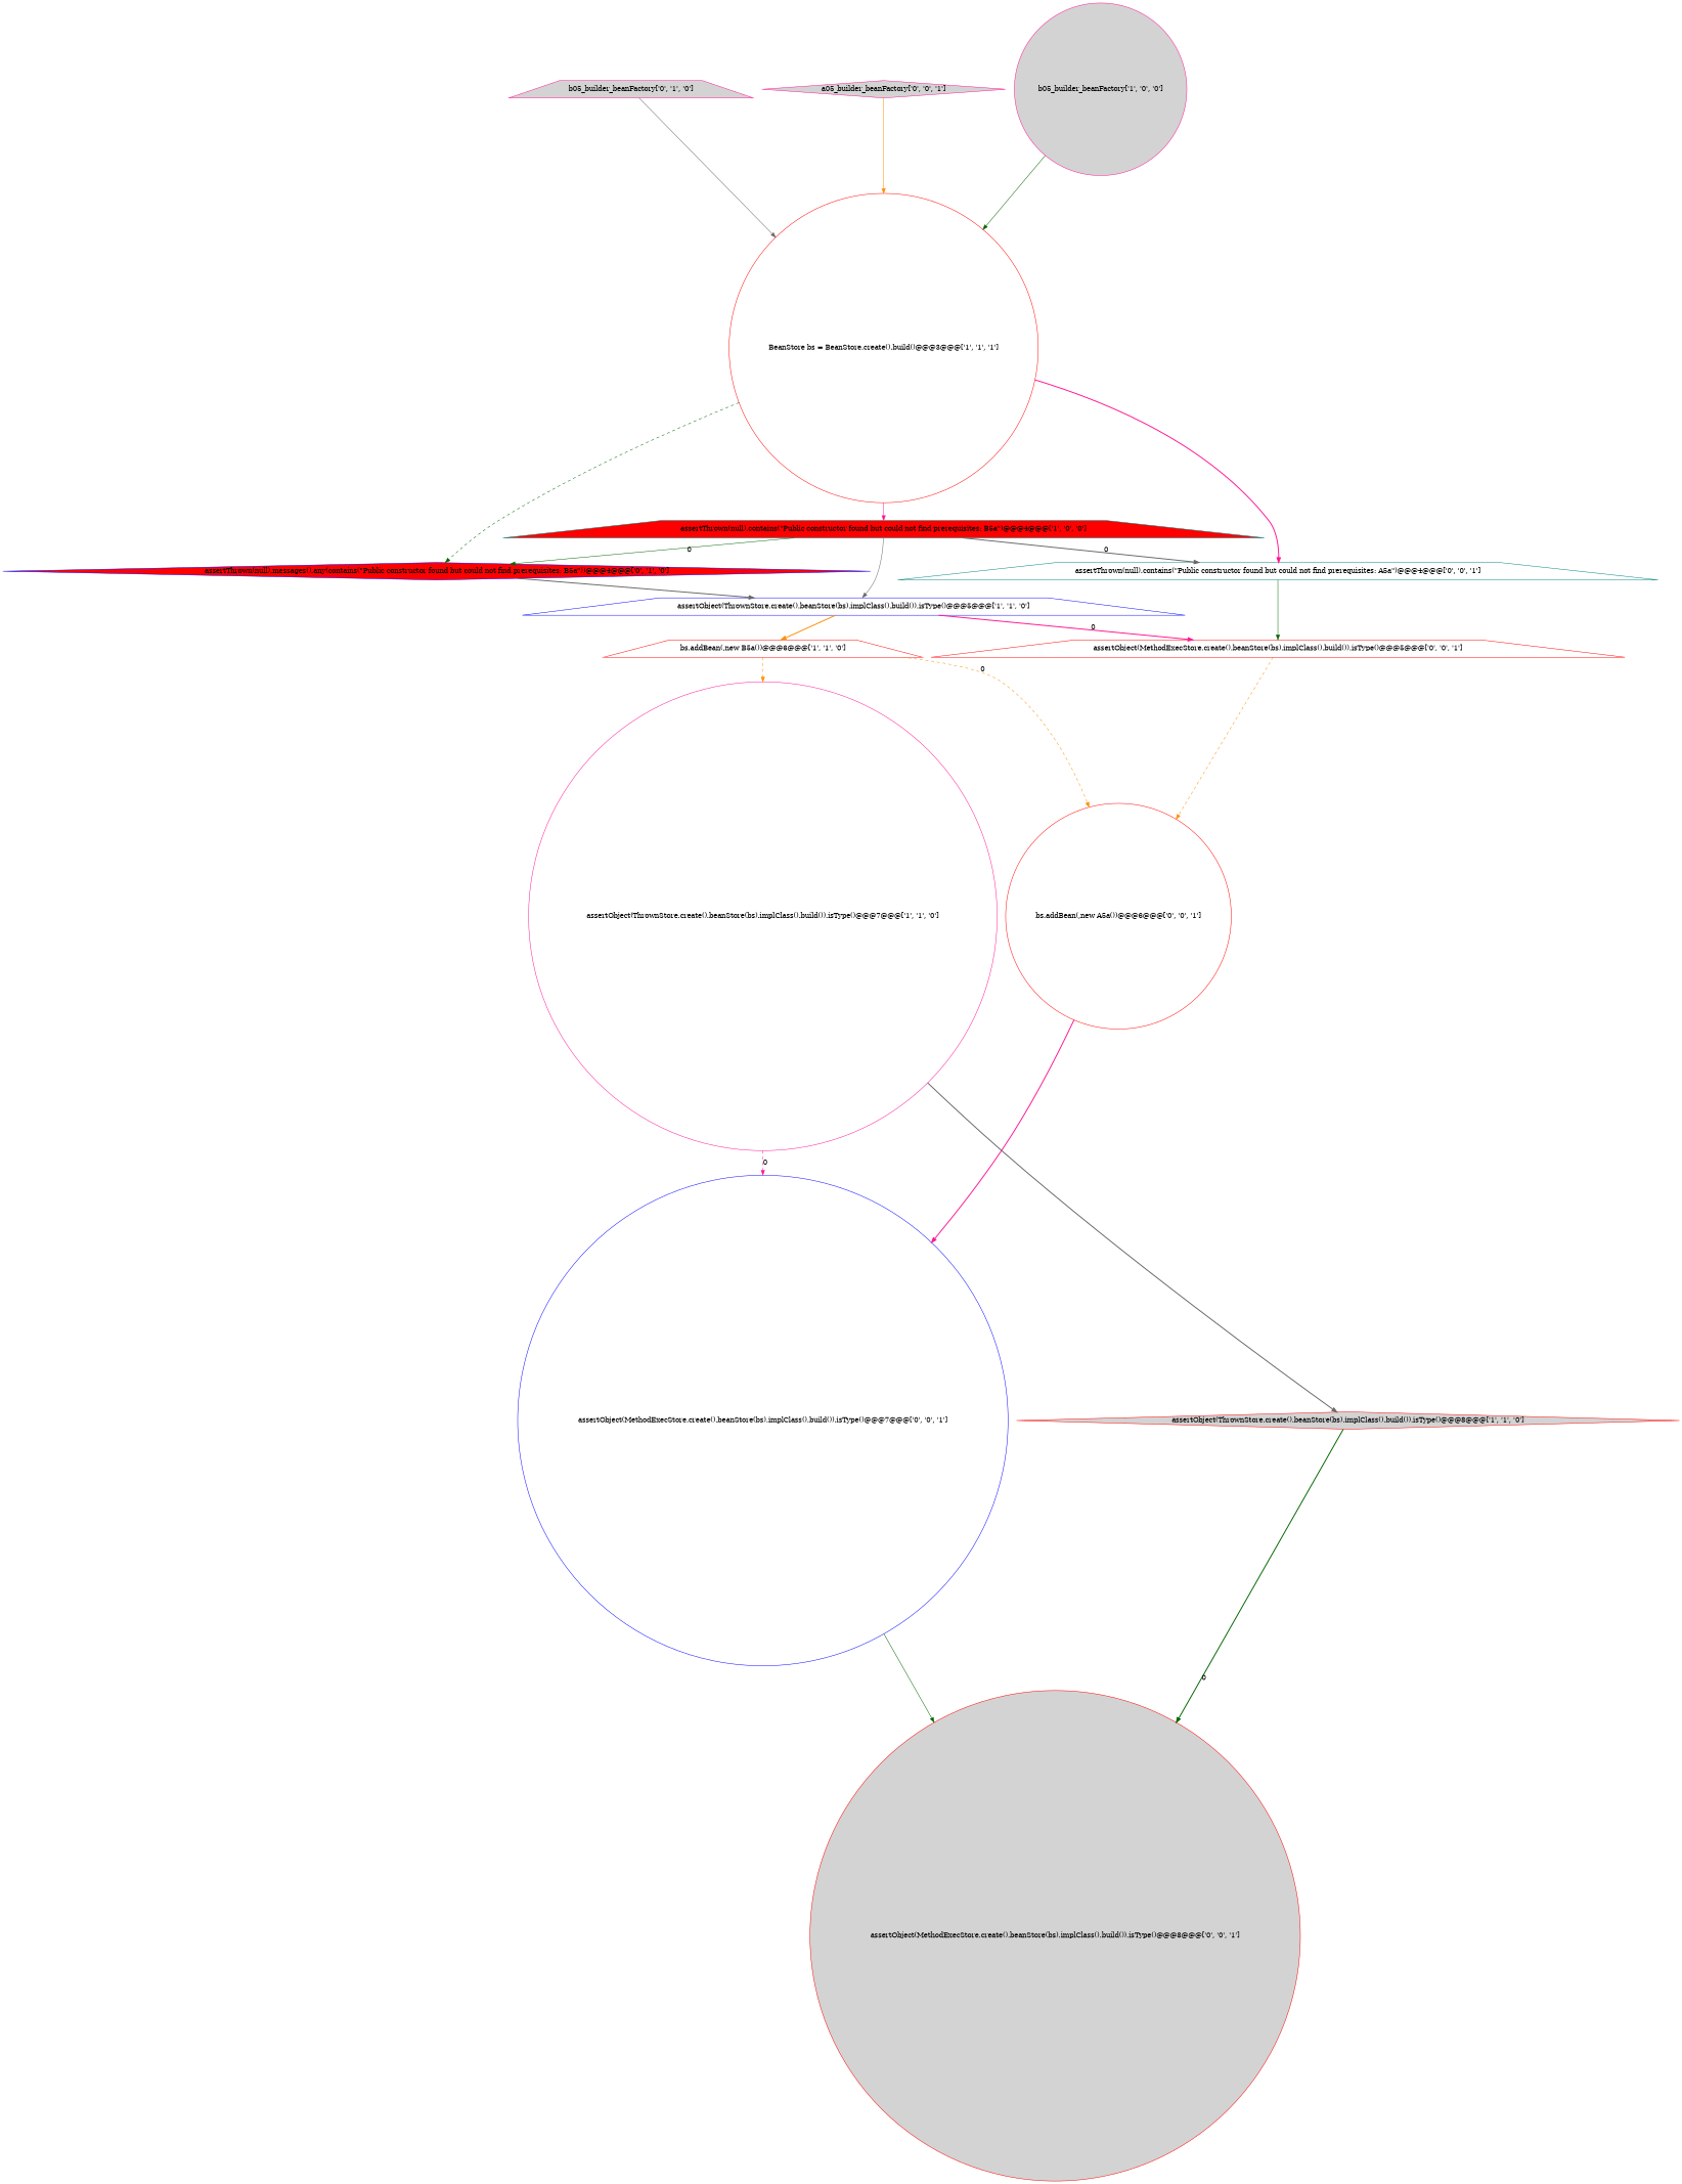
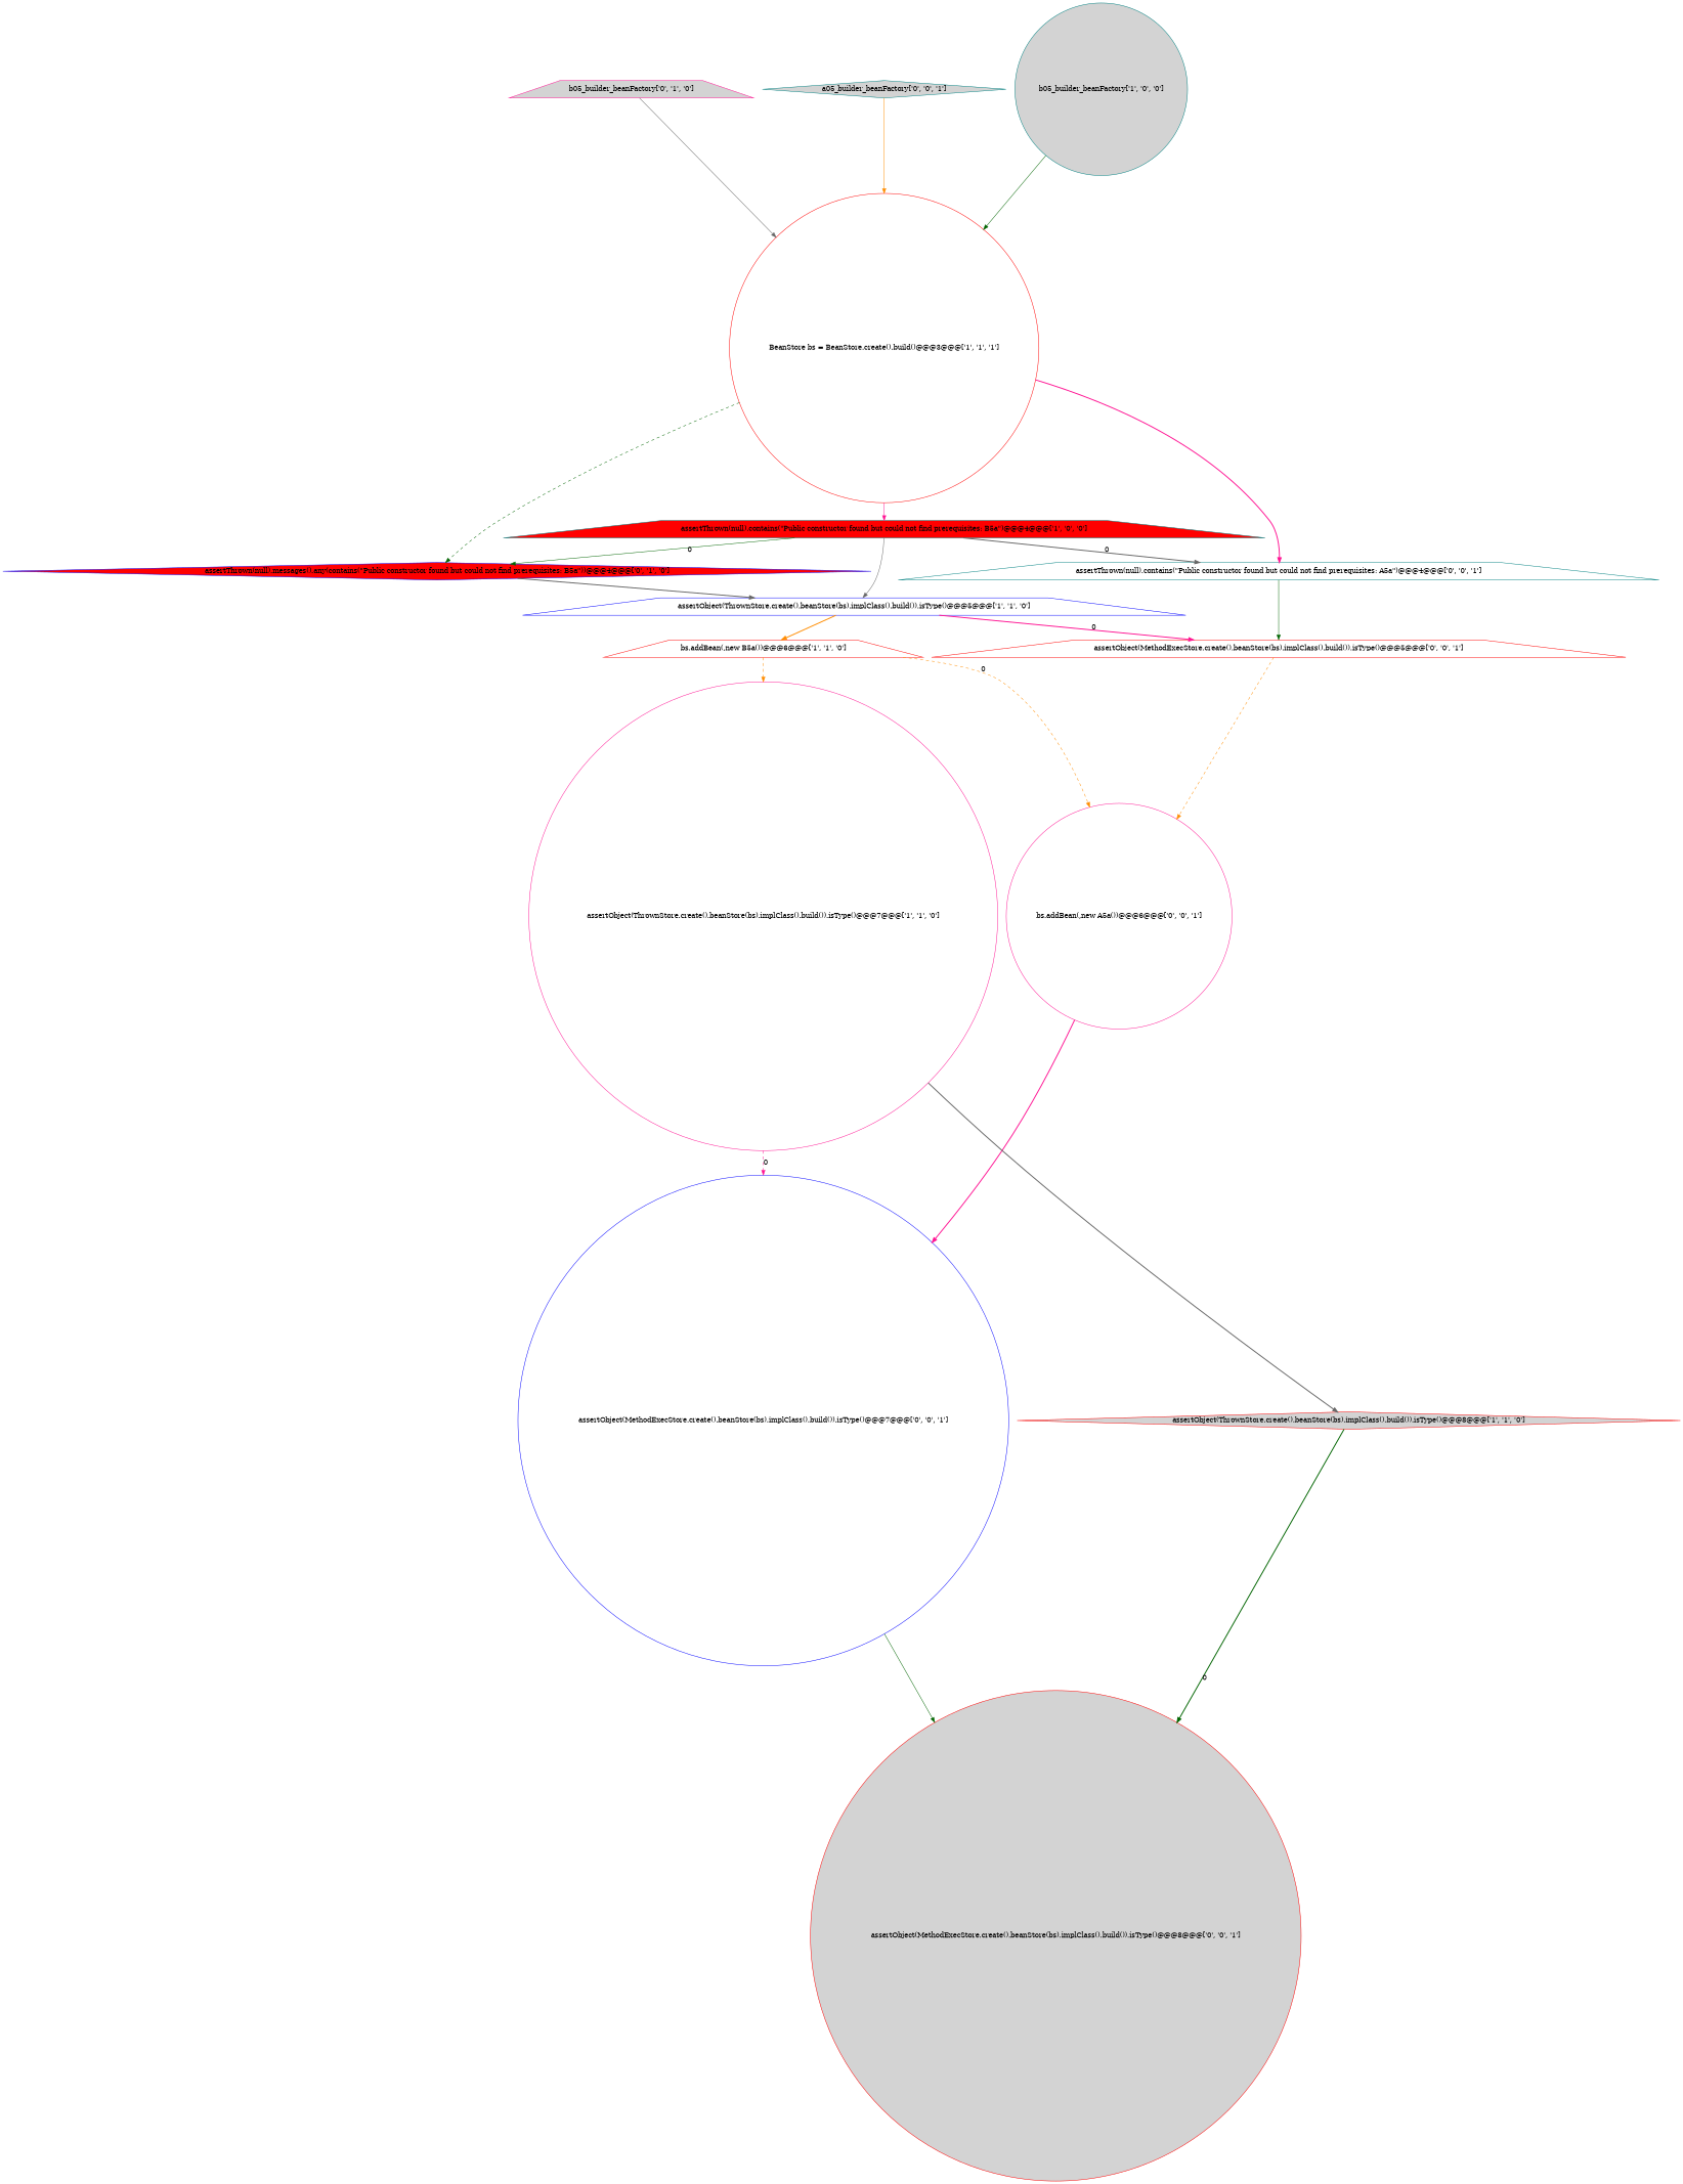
  digraph {
    node [color=red fillcolor=white shape=trapezium style=filled]
    edge [color=darkgreen style=bold]
    n1 [color=blue fillcolor=red label="assertThrown(null).messages().any(contains(\"Public constructor found but could not find prerequisites: B5a\"))@@@4@@@['0', '1', '0']" shape=diamond]
    n2 [color=blue label="assertObject(ThrownStore.create().beanStore(bs).implClass().build()).isType()@@@5@@@['1', '1', '0']"]
    n3 [label="assertObject(MethodExecStore.create().beanStore(bs).implClass().build()).isType()@@@5@@@['0', '0', '1']"]
    n4 [label="bs.addBean(,new B5a())@@@6@@@['1', '1', '0']"]
-   n5 [label="bs.addBean(,new A5a())@@@6@@@['0', '0', '1']" shape=circle]
+   n5 [color=deeppink label="bs.addBean(,new A5a())@@@6@@@['0', '0', '1']" shape=circle]
    n6 [color=blue label="assertObject(MethodExecStore.create().beanStore(bs).implClass().build()).isType()@@@7@@@['0', '0', '1']" shape=circle]
    n7 [fillcolor=lightgray label="assertObject(MethodExecStore.create().beanStore(bs).implClass().build()).isType()@@@8@@@['0', '0', '1']" shape=circle]
    n8 [color=deeppink label="assertObject(ThrownStore.create().beanStore(bs).implClass().build()).isType()@@@7@@@['1', '1', '0']" shape=circle]
    n9 [fillcolor=lightgray label="assertObject(ThrownStore.create().beanStore(bs).implClass().build()).isType()@@@8@@@['1', '1', '0']" shape=diamond]
    n10 [color=deeppink fillcolor=lightgray label="b05_builder_beanFactory['0', '1', '0']"]
    n11 [label="BeanStore bs = BeanStore.create().build()@@@3@@@['1', '1', '1']" shape=circle]
    n12 [color=teal label="assertThrown(null).contains(\"Public constructor found but could not find prerequisites: A5a\")@@@4@@@['0', '0', '1']"]
    n13 [color=teal fillcolor=red label="assertThrown(null).contains(\"Public constructor found but could not find prerequisites: B5a\")@@@4@@@['1', '0', '0']"]
-   n14 [color=deeppink fillcolor=lightgray label="a05_builder_beanFactory['0', '0', '1']" shape=diamond]
-   n15 [color=deeppink fillcolor=lightgray label="b05_builder_beanFactory['1', '0', '0']" shape=circle]
+   n14 [color=teal fillcolor=lightgray label="a05_builder_beanFactory['0', '0', '1']" shape=diamond]
+   n15 [color=teal fillcolor=lightgray label="b05_builder_beanFactory['1', '0', '0']" shape=circle]
    n1 -> n2 [color=gray40]
    n2 -> n3 [color=deeppink label=0]
    n2 -> n4 [color=darkorange]
    n3 -> n5 [color=darkorange style=dashed]
    n4 -> n5 [color=darkorange label=0 style=dashed]
    n4 -> n8 [color=darkorange style=dashed]
    n5 -> n6 [color=deeppink]
    n6 -> n7 [style=solid]
    n8 -> n6 [color=deeppink label=0 style=dashed]
    n8 -> n9 [color=gray40]
    n9 -> n7 [label=0]
    n10 -> n11 [color=gray40 style=solid]
    n11 -> n1 [style=dashed]
    n11 -> n12 [color=deeppink]
    n11 -> n13 [color=deeppink style=solid]
    n12 -> n3 [style=solid]
    n13 -> n1 [label=0 style=solid]
    n13 -> n2 [color=gray40 style=solid]
    n13 -> n12 [color=gray40 label=0]
    n14 -> n11 [color=darkorange style=solid]
    n15 -> n11 [style=solid]
  }
